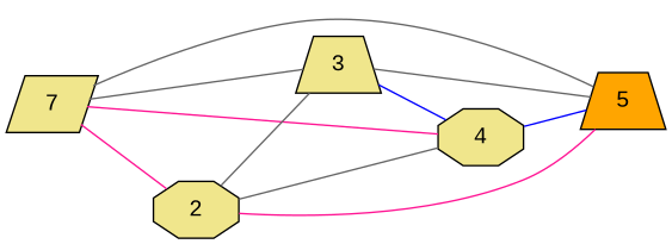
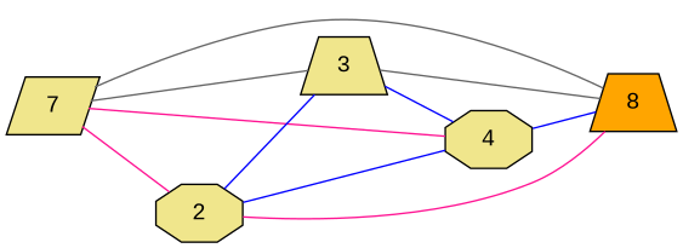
  graph {
    fontname="Liberation Mono"
    rankdir=LR
    node [fillcolor=khaki fontname="Liberation Mono" shape=trapezium style=filled]
    edge [color=gray40 fontname="Liberation Mono"]
-   5 [fillcolor=orange]
+   5 [fillcolor=orange label=8]
    n2 [label=7 shape=parallelogram]
    2 [shape=octagon]
    3
    4 [shape=octagon]
    n2 -- 5
    n2 -- 2 [color=deeppink]
    n2 -- 3
    n2 -- 4 [color=deeppink]
    2 -- 5 [color=deeppink]
-   2 -- 3
-   2 -- 4
+   2 -- 3 [color=blue]
+   2 -- 4 [color=blue]
    3 -- 5
    3 -- 4 [color=blue]
    4 -- 5 [color=blue]
  }
